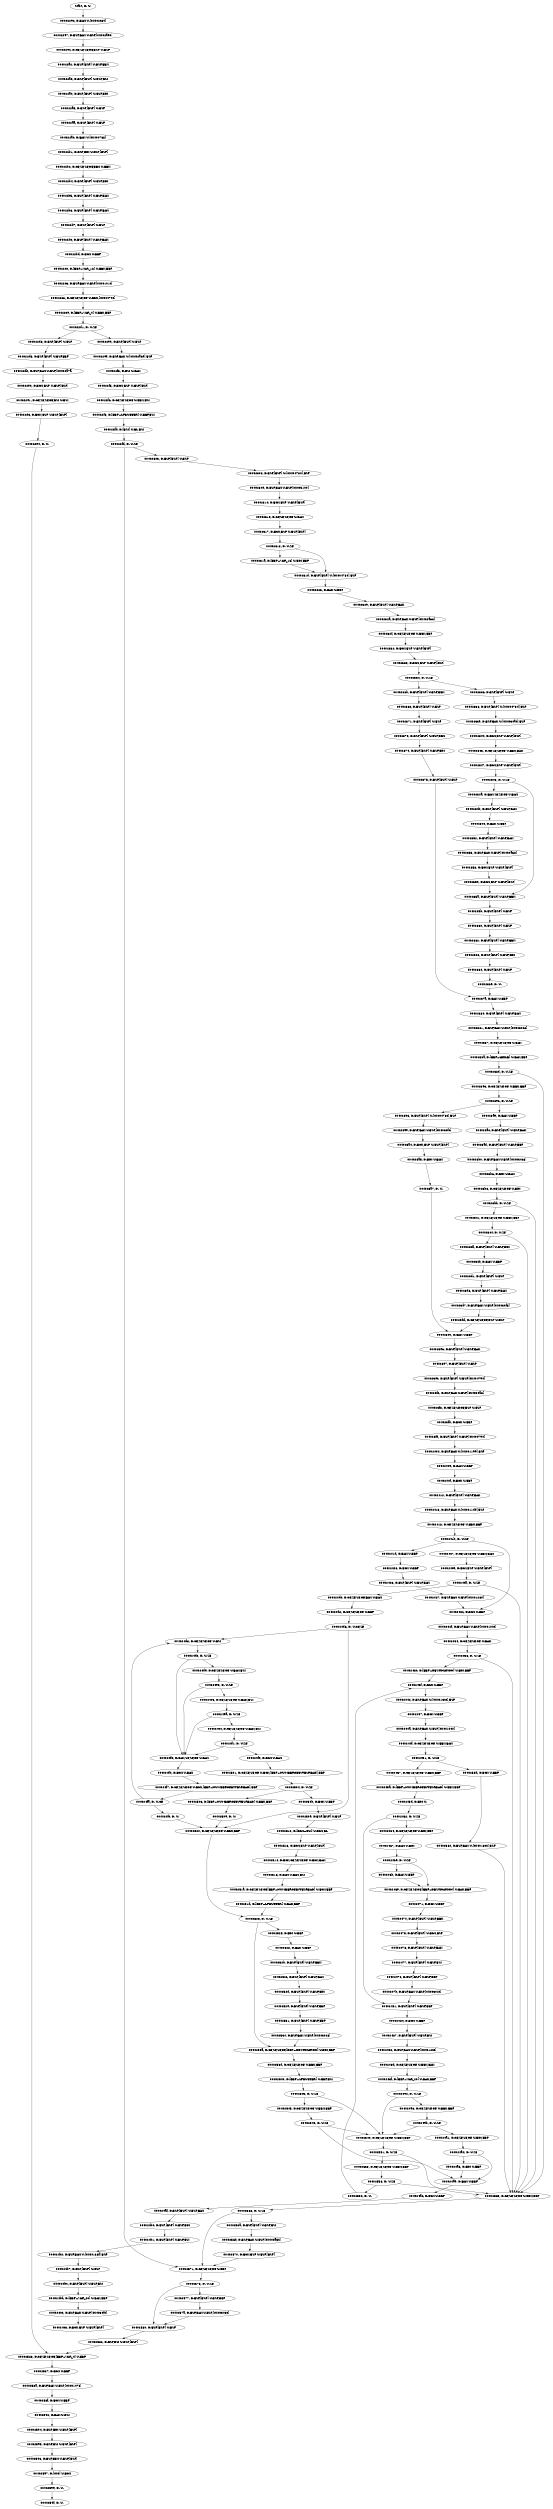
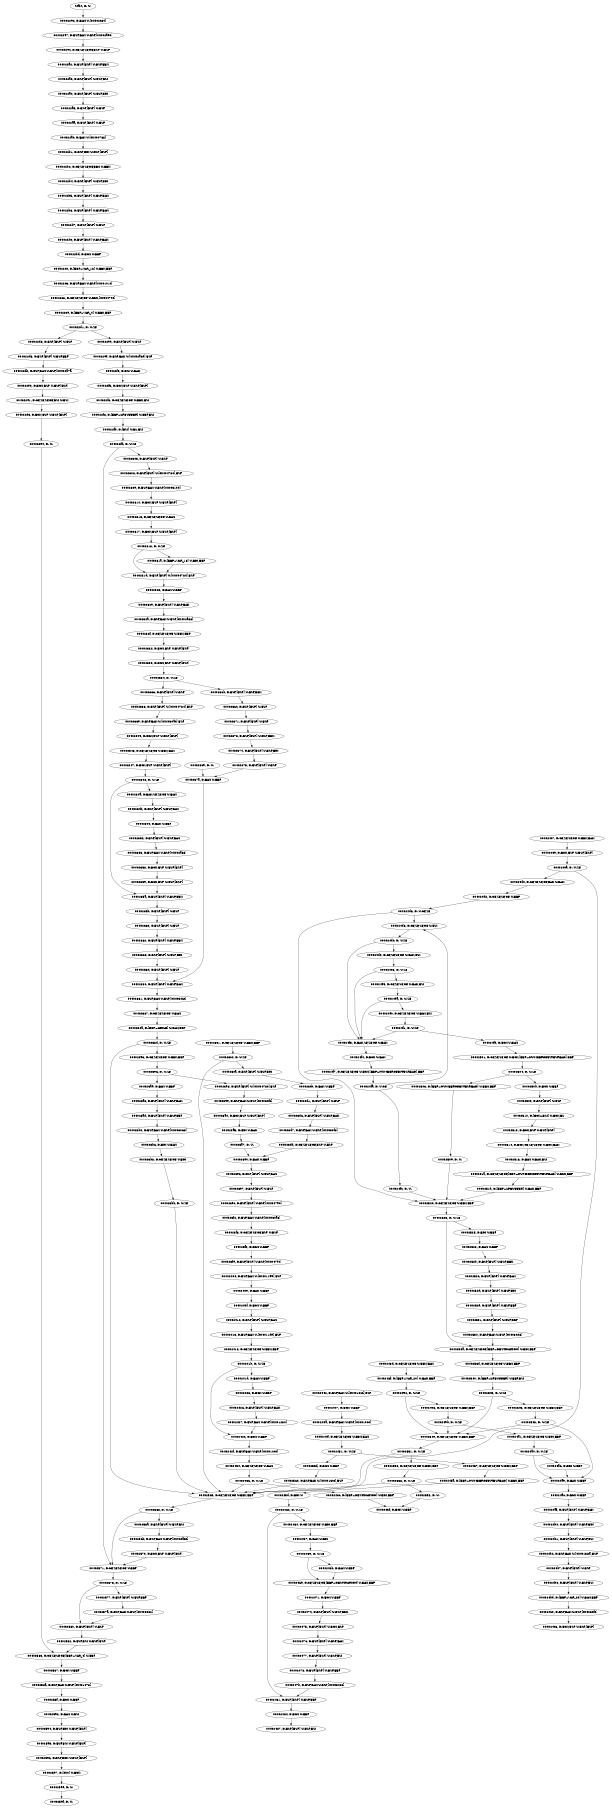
  digraph {
    n1 [label="Start; D: U:"]
    n2 [label="00402292; D:EAX U:[0x402c64]"]
    n3 [label="00402297; D:ESP,EAX U:ESP,[0x402a90]"]
    n4 [label="0040229c; D:CF,ZF,SF,OF,ESP U:ESP"]
    n5 [label="004022a2; D:ESP,[ESP] U:ESP,EBX"]
    n6 [label="004022a3; D:ESP,[ESP] U:ESP,ESI"]
    n7 [label="004022a4; D:ESP,[ESP] U:ESP,EDI"]
    n8 [label="004022a5; D:ESP,[ESP] U:ESP"]
    n9 [label="004022aa; D:ESP,[ESP] U:ESP"]
    n10 [label="004022ac; D:EAX U:[0x404768]"]
    n11 [label="004022b1; D:ESP,EDI U:ESP,[ESP]"]
    n12 [label="004022b2; D:CF,ZF,SF,OF,EBX U:EBX"]
    n13 [label="004022b4; D:ESP,[ESP] U:ESP,EDI"]
    n14 [label="004022b5; D:ESP,[ESP] U:ESP,EAX"]
    n15 [label="004022b6; D:ESP,[ESP] U:ESP,EAX"]
    n16 [label="004022b7; D:ESP,[ESP] U:ESP"]
    n17 [label="004022bc; D:ESP,[ESP] U:ESP,EAX"]
    n18 [label="004022bd; D:ECX U:EBP"]
    n19 [label="004022c0; D:[EBP+VAR_18] U:EBX,EBP"]
    n20 [label="004022c3; D:ESP,EAX U:ESP,[0x40101c]"]
    n21 [label="004022c8; D:CF,ZF,SF,OF U:EBX,[0x404790]"]
    n22 [label="004022ce; D:[EBP+VAR_4] U:EBX,EBP"]
    n23 [label="004022d1; D: U:ZF"]
    n24 [label="004022d3; D:ESP,[ESP] U:ESP"]
    n25 [label="004022e9; D:ESP,[ESP] U:ESP"]
    n26 [label="004022d8; D:ESP,[ESP] U:ESP,EBP"]
    n27 [label="004022ee; D:ESP,EAX U:[0x402a6e],ESP"]
    n28 [label="004022db; D:ESP,EAX U:ESP,[0x402a7a]"]
    n29 [label="004022e0; D:ECX,ESP U:ESP,[ESP]"]
    n30 [label="004022e1; D:CF,ZF,SF,OF,ESI U:ESI"]
    n31 [label="004022e3; D:ECX,ESP U:ESP,[ESP]"]
    n32 [label="004022e4; D: U:"]
    n33 [label="00402583; D:CF,ZF,SF,OF,[EBP+VAR_4] U:EBP"]
    n34 [label="00402587; D:ECX U:EBP"]
    n35 [label="004022f3; D:ESI U:EAX"]
    n36 [label="004022f5; D:ECX,ESP U:ESP,[ESP]"]
    n37 [label="004022f6; D:CF,ZF,SF,OF U:EBX,ESI"]
    n38 [label="004022f8; D:[EBP+LPBUFFER] U:EBP,ESI"]
    n39 [label="004022fb; D:[ESI] U:BL,ESI"]
    n40 [label="004022fd; D: U:ZF"]
    n41 [label="00402303; D:ESP,[ESP] U:ESP"]
    n42 [label="00402571; D:CF,ZF,SF,OF U:EBP"]
    n43 [label="00402308; D:ESP,[ESP] U:[0x404780],ESP"]
    n44 [label="00402575; D: U:ZF"]
    n45 [label="0040230e; D:ESP,EAX U:ESP,[0x403100]"]
    n46 [label="00402314; D:ECX,ESP U:ESP,[ESP]"]
    n47 [label="00402315; D:CF,ZF,SF,OF U:EAX"]
    n48 [label="00402317; D:ECX,ESP U:ESP,[ESP]"]
    n49 [label="00402318; D: U:ZF"]
    n50 [label="0040231a; D:[EBP+VAR_18] U:EDI,EBP"]
    n51 [label="0040231d; D:ESP,[ESP] U:[0x404784],ESP"]
    n52 [label="00402323; D:EAX U:EBP"]
    n53 [label="00402329; D:ESP,[ESP] U:ESP,EAX"]
    n54 [label="0040232a; D:ESP,EAX U:ESP,[0x402a68]"]
    n55 [label="0040232f; D:CF,ZF,SF,OF U:EBX,EBP"]
    n56 [label="00402332; D:ECX,ESP U:ESP,[ESP]"]
    n57 [label="00402333; D:ECX,ESP U:ESP,[ESP]"]
    n58 [label="00402334; D: U:ZF"]
    n59 [label="00402336; D:ESP,[ESP] U:ESP"]
    n60 [label="0040236b; D:ESP,[ESP] U:ESP,EBX"]
    n61 [label="00402338; D:ESP,[ESP] U:[0x404784],ESP"]
    n62 [label="0040236c; D:ESP,[ESP] U:ESP"]
    n63 [label="0040233e; D:ESP,EAX U:[0x4030ac],ESP"]
    n64 [label="00402344; D:ECX,ESP U:ESP,[ESP]"]
    n65 [label="00402345; D:CF,ZF,SF,OF U:EBX,EAX"]
    n66 [label="00402347; D:ECX,ESP U:ESP,[ESP]"]
    n67 [label="00402348; D: U:ZF"]
    n68 [label="0040234a; D:EAX,SF,ZF,OF U:EAX"]
    n69 [label="0040235a; D:ESP,[ESP] U:ESP,EBX"]
    n70 [label="0040234b; D:ESP,[ESP] U:ESP,EAX"]
    n71 [label="0040235b; D:ESP,[ESP] U:ESP"]
    n72 [label="0040234c; D:EAX U:EBP"]
    n73 [label="00402352; D:ESP,[ESP] U:ESP,EAX"]
    n74 [label="00402353; D:ESP,EAX U:ESP,[0x402a68]"]
    n75 [label="00402358; D:ECX,ESP U:ESP,[ESP]"]
    n76 [label="00402359; D:ECX,ESP U:ESP,[ESP]"]
    n77 [label="00402360; D:ESP,[ESP] U:ESP"]
    n78 [label="00402362; D:ESP,[ESP] U:ESP,EBX"]
    n79 [label="00402363; D:ESP,[ESP] U:ESP,EDI"]
    n80 [label="00402364; D:ESP,[ESP] U:ESP"]
    n81 [label="00402369; D: U:"]
    n82 [label="0040237a; D:EAX U:EBP"]
    n83 [label="00402380; D:ESP,[ESP] U:ESP,EAX"]
    n84 [label="00402371; D:ESP,[ESP] U:ESP"]
    n85 [label="00402373; D:ESP,[ESP] U:ESP,EBX"]
    n86 [label="00402374; D:ESP,[ESP] U:ESP,EDI"]
    n87 [label="00402375; D:ESP,[ESP] U:ESP"]
    n88 [label="00402381; D:ESP,EAX U:ESP,[0x40306c]"]
    n89 [label="00402387; D:CF,ZF,SF,OF U:EAX"]
    n90 [label="0040238a; D:[EBP+HFILE] U:EAX,EBP"]
    n91 [label="0040238d; D: U:ZF"]
    n92 [label="00402393; D:CF,ZF,SF,OF U:EBX,EBP"]
    n93 [label="00402565; D:CF,ZF,SF,OF U:EBX,EBP"]
    n94 [label="00402396; D: U:ZF"]
    n95 [label="00402568; D: U:ZF"]
    n96 [label="00402398; D:ESP,[ESP] U:[0x40478c],ESP"]
    n97 [label="004023a9; D:EAX U:EBP"]
    n98 [label="0040239e; D:ESP,EAX U:ESP,[0x4030fc]"]
    n99 [label="004023ac; D:ESP,[ESP] U:ESP,EAX"]
    n100 [label="004023a4; D:ECX,ESP U:ESP,[ESP]"]
    n101 [label="004023a5; D:EDI U:EAX"]
    n102 [label="004023a7; D: U:"]
    n103 [label="004023e0; D:EAX U:EBP"]
    n104 [label="004023e6; D:ESP,[ESP] U:ESP,EAX"]
    n105 [label="004023ad; D:ESP,[ESP] U:ESP,EBP"]
    n106 [label="004023b0; D:ESP,EAX U:ESP,[0x403068]"]
    n107 [label="004023b6; D:EDI U:EAX"]
    n108 [label="004023b8; D:CF,ZF,SF,OF U:EDI"]
    n109 [label="004023bb; D: U:ZF"]
    n110 [label="004023c1; D:CF,ZF,SF,OF U:EBX,EBP"]
    n111 [label="004023c4; D: U:ZF"]
    n112 [label="004023ca; D:ESP,[ESP] U:ESP,EDI"]
    n113 [label="004023cb; D:EAX U:EBP"]
    n114 [label="004023d1; D:ESP,[ESP] U:ESP"]
    n115 [label="004023d6; D:ESP,[ESP] U:ESP,EAX"]
    n116 [label="004023d7; D:ESP,EAX U:ESP,[0x4030f8]"]
    n117 [label="004023dd; D:CF,ZF,SF,OF,ESP U:ESP"]
    n118 [label="004023e7; D:ESP,[ESP] U:ESP"]
    n119 [label="004023ec; D:ESP,[ESP] U:ESP,[0x404790]"]
    n120 [label="004023f2; D:ESP,EAX U:ESP,[0x4030a8]"]
    n121 [label="004023f8; D:CF,ZF,SF,OF,ESP U:ESP"]
    n122 [label="004023fb; D:ECX U:EBP"]
    n123 [label="004023fe; D:ESP,[ESP] U:ESP,[0x404794]"]
    n124 [label="00402404; D:ESP,EAX U:[0x401199],ESP"]
    n125 [label="00402409; D:EAX U:EBP"]
    n126 [label="0040240f; D:ECX U:EBP"]
    n127 [label="00402412; D:ESP,[ESP] U:ESP,EAX"]
    n128 [label="00402413; D:ESP,EAX U:[0x4011de],ESP"]
    n129 [label="00402418; D:CF,ZF,SF,OF U:EBX,EBP"]
    n130 [label="0040241b; D: U:ZF"]
    n131 [label="0040241d; D:EAX U:EBP"]
    n132 [label="0040242c; D:ECX U:EBP"]
    n133 [label="00402423; D:ECX U:EBP"]
    n134 [label="0040242f; D:ESP,EAX U:ESP,[0x4010c0]"]
    n135 [label="00402426; D:ESP,[ESP] U:ESP,EAX"]
    n136 [label="00402427; D:ESP,EAX U:ESP,[0x401280]"]
    n137 [label="00402434; D:CF,ZF,SF,OF U:EAX"]
    n138 [label="00402436; D: U:ZF"]
    n139 [label="0040243c; D:[EBP+DESTINATION] U:EDI,EBP"]
    n140 [label="0040243f; D:ECX U:EBP"]
    n141 [label="00402442; D:ESP,EAX U:[0x4013cc],ESP"]
    n142 [label="00402447; D:ECX U:EBP"]
    n143 [label="0040244a; D:ESP,EAX U:ESP,[0x4010c0]"]
    n144 [label="0040244f; D:CF,ZF,SF,OF U:EBX,EAX"]
    n145 [label="00402451; D: U:ZF"]
    n146 [label="00402457; D:CF,ZF,SF,OF U:EBX,EBP"]
    n147 [label="0040255d; D:ECX U:EBP"]
    n148 [label="0040245a; D:[EBP+NUMBEROFBYTESREAD] U:EBX,EBP"]
    n149 [label="00402560; D:ESP,EAX U:[0x4013cc],ESP"]
    n150 [label="0040245d; D:EDI U:"]
    n151 [label="00402462; D: U:ZF"]
    n152 [label="00402464; D:CF,ZF,SF,OF U:EDI,EBP"]
    n153 [label="00402481; D:ESP,[ESP] U:ESP,EBP"]
    n154 [label="00402467; D:EAX U:EDI"]
    n155 [label="00402484; D:ECX U:EBP"]
    n156 [label="00402469; D: U:ZF"]
    n157 [label="0040246b; D:EAX U:EBP"]
    n158 [label="0040246e; D:CF,ZF,SF,OF,[EBP+DESTINATION] U:EAX,EBP"]
    n159 [label="00402471; D:ECX U:EBP"]
    n160 [label="00402474; D:ESP,[ESP] U:ESP,EBX"]
    n161 [label="00402475; D:ESP,[ESP] U:ECX,ESP"]
    n162 [label="00402476; D:ESP,[ESP] U:ESP,EAX"]
    n163 [label="00402477; D:ESP,[ESP] U:ESP,ESI"]
    n164 [label="00402478; D:ESP,[ESP] U:ESP,EBP"]
    n165 [label="0040247b; D:ESP,EAX U:ESP,[0x40302c]"]
    n166 [label="00402487; D:ESP,[ESP] U:ESP,ESI"]
-   n167 [label="00402488; D:ESP,EAX U:ESP,[0x4012c5]"]
    n168 [label="0040248d; D:CF,ZF,SF,OF U:EBX,EAX"]
    n169 [label="0040248f; D:[EBP+VAR_20] U:EAX,EBP"]
    n170 [label="00402492; D: U:ZF"]
    n171 [label="00402498; D:CF,ZF,SF,OF U:EBX,EBP"]
    n172 [label="0040254e; D:CF,ZF,SF,OF U:EBX,EBP"]
    n173 [label="0040249b; D: U:ZF"]
    n174 [label="00402551; D: U:ZF"]
    n175 [label="004024a1; D:CF,ZF,SF,OF U:EDI,EBP"]
    n176 [label="004024a4; D: U:ZF"]
    n177 [label="004024a6; D:EDI U:EBP"]
    n178 [label="004024a9; D:EAX U:EBP"]
    n179 [label="004024ac; D:ECX U:EBP"]
    n180 [label="004024af; D:ESP,[ESP] U:ESP,EAX"]
    n181 [label="004024b0; D:ESP,[ESP] U:ESP,EDI"]
    n182 [label="004024b1; D:ESP,[ESP] U:ESP,ESI"]
    n183 [label="004024b2; D:ESP,EAX U:[0x40138f],ESP"]
    n184 [label="004024b7; D:ESP,[ESP] U:ESP"]
    n185 [label="004024bc; D:ESP,[ESP] U:ESP,ESI"]
    n186 [label="004024bd; D:[EBP+VAR_20] U:EAX,EBP"]
    n187 [label="004024c0; D:ESP,EAX U:ESP,[0x4030f0]"]
    n188 [label="004024c6; D:ECX,ESP U:ESP,[ESP]"]
    n189 [label="004024c7; D:CF,ZF,SF,OF U:EBX,EAX"]
    n190 [label="004024c9; D:ECX,ESP U:ESP,[ESP]"]
    n191 [label="004024ca; D: U:ZF"]
    n192 [label="004024d0; D:CF,ZF,SF,OF,EAX U:EAX"]
    n193 [label="004024d2; D:CF,ZF,SF,OF U:EBP"]
    n194 [label="004024d6; D: U:CF,ZF"]
    n195 [label="004024d8; D:CF,ZF,SF,OF U:ESI"]
    n196 [label="00402520; D:CF,ZF,SF,OF U:EBX,EBP"]
    n197 [label="004024dc; D: U:ZF"]
    n198 [label="00402523; D: U:ZF"]
    n199 [label="004024de; D:CF,ZF,SF,OF U:EAX,ESI"]
    n200 [label="004024f3; D:EAX,SF,ZF,OF U:EAX"]
    n201 [label="004024e3; D: U:ZF"]
    n202 [label="004024f4; D:ECX U:EAX"]
    n203 [label="004024e5; D:CF,ZF,SF,OF U:EAX,ESI"]
    n204 [label="004024ea; D: U:ZF"]
    n205 [label="004024ec; D:CF,ZF,SF,OF U:EAX,ESI"]
    n206 [label="004024f1; D: U:ZF"]
    n207 [label="004024fe; D:ECX U:EAX"]
    n208 [label="00402501; D:CF,ZF,SF,OF U:ECX,[EBP+NUMBEROFBYTESREAD],EBP"]
    n209 [label="004024f7; D:CF,ZF,SF,OF U:ECX,[EBP+NUMBEROFBYTESREAD],EBP"]
    n210 [label="004024fa; D: U:CF"]
    n211 [label="004024fc; D: U:"]
    n212 [label="00402504; D: U:ZF"]
    n213 [label="00402506; D:[EBP+NUMBEROFBYTESREAD] U:EBX,EBP"]
    n214 [label="0040250b; D:ECX U:EBP"]
    n215 [label="00402509; D: U:"]
    n216 [label="0040250e; D:ESP,[ESP] U:ESP"]
    n217 [label="00402510; D:[ECX+ESI] U:ECX,BL"]
    n218 [label="00402513; D:ECX,ESP U:ESP,[ESP]"]
    n219 [label="00402514; D:ECX,CF,ZF,SF,OF U:ECX,EAX"]
    n220 [label="00402516; D:EAX U:EAX,ESI"]
    n221 [label="0040251a; D:CF,ZF,SF,OF,[EBP+NUMBEROFBYTESREAD] U:ECX,EBP"]
    n222 [label="0040251d; D:[EBP+LPBUFFER] U:EAX,EBP"]
    n223 [label="00402525; D:EDI U:EBP"]
    n224 [label="0040253a; D:CF,ZF,SF,OF,[EBP+DESTINATION] U:EDI,EBP"]
    n225 [label="00402528; D:EAX U:EBP"]
    n226 [label="0040253d; D:CF,ZF,SF,OF U:EBX,EBP"]
    n227 [label="0040252b; D:ESP,[ESP] U:ESP,EBX"]
    n228 [label="0040252c; D:ESP,[ESP] U:ESP,EAX"]
    n229 [label="0040252d; D:ESP,[ESP] U:ESP,EDI"]
    n230 [label="0040252e; D:ESP,[ESP] U:ESP,EBP"]
    n231 [label="00402531; D:ESP,[ESP] U:ESP,EBP"]
    n232 [label="00402534; D:ESP,EAX U:ESP,[0x403028]"]
    n233 [label="00402540; D:[EBP+LPBUFFER] U:EBP,ESI"]
    n234 [label="00402543; D: U:ZF"]
    n235 [label="00402545; D:CF,ZF,SF,OF U:EBX,EBP"]
    n236 [label="00402548; D: U:ZF"]
    n237 [label="00402553; D:CF,ZF,SF,OF U:EBX,EBP"]
    n238 [label="00402556; D: U:ZF"]
    n239 [label="00402558; D: U:"]
    n240 [label="0040256a; D:ESP,[ESP] U:ESP,ESI"]
    n241 [label="0040256b; D:ESP,EAX U:ESP,[0x402a5c]"]
    n242 [label="00402570; D:ECX,ESP U:ESP,[ESP]"]
    n243 [label="00402577; D:ESP,[ESP] U:ESP,EBP"]
    n244 [label="00402580; D:ESP,[ESP] U:ESP"]
    n245 [label="0040257a; D:ESP,EAX U:ESP,[0x40308c]"]
    n246 [label="00402582; D:ESP,ESI U:ESP,[ESP]"]
    n247 [label="0040258a; D:ESP,EAX U:ESP,[0x401078]"]
    n248 [label="0040258f; D:ECX U:EBP"]
    n249 [label="00402592; D:EAX U:ESI"]
    n250 [label="00402594; D:ESP,EDI U:ESP,[ESP]"]
    n251 [label="00402595; D:ESP,ESI U:ESP,[ESP]"]
    n252 [label="00402596; D:ESP,EBX U:ESP,[ESP]"]
    n253 [label="00402597; D:[0x0] U:ECX"]
    n254 [label="0040259e; D: U:"]
    n255 [label="0040259f; D: U:"]
    n1 -> n2
    n2 -> n3
    n3 -> n4
    n4 -> n5
    n5 -> n6
    n6 -> n7
    n7 -> n8
    n8 -> n9
    n9 -> n10
    n10 -> n11
    n11 -> n12
    n12 -> n13
    n13 -> n14
    n14 -> n15
    n15 -> n16
    n16 -> n17
    n17 -> n18
    n18 -> n19
    n19 -> n20
    n20 -> n21
    n21 -> n22
    n22 -> n23
    n23 -> n24
    n23 -> n25
    n24 -> n26
    n25 -> n27
    n26 -> n28
    n27 -> n35
    n28 -> n29
    n29 -> n30
    n30 -> n31
    n31 -> n32
    n32 -> n33
    n33 -> n34
    n34 -> n247
    n35 -> n36
    n36 -> n37
    n37 -> n38
    n38 -> n39
    n39 -> n40
    n40 -> n41
    n40 -> n42
    n41 -> n43
    n42 -> n44
    n43 -> n45
    n44 -> n243
    n44 -> n244
    n45 -> n46
    n46 -> n47
    n47 -> n48
    n48 -> n49
    n49 -> n50
    n49 -> n51
    n50 -> n51
    n51 -> n52
    n52 -> n53
    n53 -> n54
    n54 -> n55
    n55 -> n56
    n56 -> n57
    n57 -> n58
    n58 -> n59
    n58 -> n60
    n59 -> n61
    n60 -> n62
    n61 -> n63
    n62 -> n84
    n63 -> n64
    n64 -> n65
    n65 -> n66
    n66 -> n67
    n67 -> n68
    n67 -> n69
    n68 -> n70
    n69 -> n71
    n70 -> n72
    n71 -> n77
    n72 -> n73
    n73 -> n74
    n74 -> n75
    n75 -> n76
    n76 -> n69
    n77 -> n78
    n78 -> n79
    n79 -> n80
-   n80 -> n81
+   n80 -> n83
    n81 -> n82
    n82 -> n83
    n83 -> n88
    n84 -> n85
    n85 -> n86
    n86 -> n87
    n87 -> n82
    n88 -> n89
    n89 -> n90
    n90 -> n91
    n91 -> n92
    n91 -> n93
    n92 -> n94
    n93 -> n95
    n94 -> n96
    n94 -> n97
    n95 -> n42
    n95 -> n240
    n96 -> n98
    n97 -> n99
    n98 -> n100
    n99 -> n105
    n100 -> n101
    n101 -> n102
    n102 -> n103
    n103 -> n104
    n104 -> n118
    n105 -> n106
    n106 -> n107
    n107 -> n108
    n108 -> n109
    n109 -> n93
-   n109 -> n110
    n110 -> n111
    n111 -> n93
    n111 -> n112
    n112 -> n113
    n113 -> n114
    n114 -> n115
    n115 -> n116
    n116 -> n117
    n117 -> n103
    n118 -> n119
    n119 -> n120
    n120 -> n121
    n121 -> n122
    n122 -> n123
    n123 -> n124
    n124 -> n125
    n125 -> n126
    n126 -> n127
    n127 -> n128
    n128 -> n129
    n129 -> n130
    n130 -> n131
    n130 -> n132
    n131 -> n133
    n132 -> n134
    n133 -> n135
    n134 -> n137
    n135 -> n136
    n136 -> n132
    n137 -> n138
    n138 -> n93
    n138 -> n139
    n139 -> n140
-   n140 -> n141
    n141 -> n142
    n142 -> n143
    n143 -> n144
    n144 -> n145
    n145 -> n146
    n145 -> n147
    n146 -> n148
    n147 -> n149
    n148 -> n150
    n149 -> n93
    n150 -> n151
    n151 -> n152
    n151 -> n153
    n152 -> n154
    n153 -> n155
    n154 -> n156
    n155 -> n166
    n156 -> n157
    n156 -> n158
    n157 -> n158
    n158 -> n159
    n159 -> n160
    n160 -> n161
    n161 -> n162
    n162 -> n163
    n163 -> n164
    n164 -> n165
    n165 -> n153
-   n166 -> n167
-   n167 -> n168
    n168 -> n169
    n169 -> n170
    n170 -> n171
    n170 -> n172
    n171 -> n173
    n172 -> n174
    n173 -> n172
    n173 -> n175
    n174 -> n93
    n174 -> n237
    n175 -> n176
    n176 -> n177
    n176 -> n178
    n177 -> n178
    n178 -> n179
    n179 -> n180
    n180 -> n181
    n181 -> n182
    n182 -> n183
    n183 -> n184
    n184 -> n185
    n185 -> n186
    n186 -> n187
    n187 -> n188
    n189 -> n190
    n190 -> n191
    n191 -> n93
    n191 -> n192
    n192 -> n193
    n193 -> n194
    n194 -> n195
    n194 -> n196
    n195 -> n197
    n196 -> n198
    n197 -> n199
    n197 -> n200
    n198 -> n223
    n198 -> n224
    n199 -> n201
    n200 -> n202
    n201 -> n200
    n201 -> n203
    n202 -> n209
    n203 -> n204
    n204 -> n200
    n204 -> n205
    n205 -> n206
    n206 -> n200
    n206 -> n207
    n207 -> n208
    n208 -> n212
    n209 -> n210
    n210 -> n195
    n210 -> n211
    n211 -> n196
    n212 -> n213
    n212 -> n214
    n213 -> n215
    n214 -> n216
    n215 -> n196
    n216 -> n217
    n217 -> n218
    n218 -> n219
    n219 -> n220
    n220 -> n221
    n221 -> n222
-   n222 -> n198
+   n222 -> n196
    n223 -> n225
    n224 -> n226
    n225 -> n227
    n226 -> n233
    n227 -> n228
    n228 -> n229
    n229 -> n230
    n230 -> n231
    n231 -> n232
    n232 -> n224
    n233 -> n234
    n234 -> n172
    n234 -> n235
    n235 -> n236
    n236 -> n172
    n236 -> n178
    n237 -> n238
    n238 -> n93
    n238 -> n239
    n239 -> n140
    n240 -> n241
    n241 -> n242
    n242 -> n42
    n243 -> n245
    n244 -> n246
    n245 -> n244
    n246 -> n33
    n247 -> n248
    n248 -> n249
    n249 -> n250
    n250 -> n251
    n251 -> n252
    n252 -> n253
    n253 -> n254
    n254 -> n255
  }
